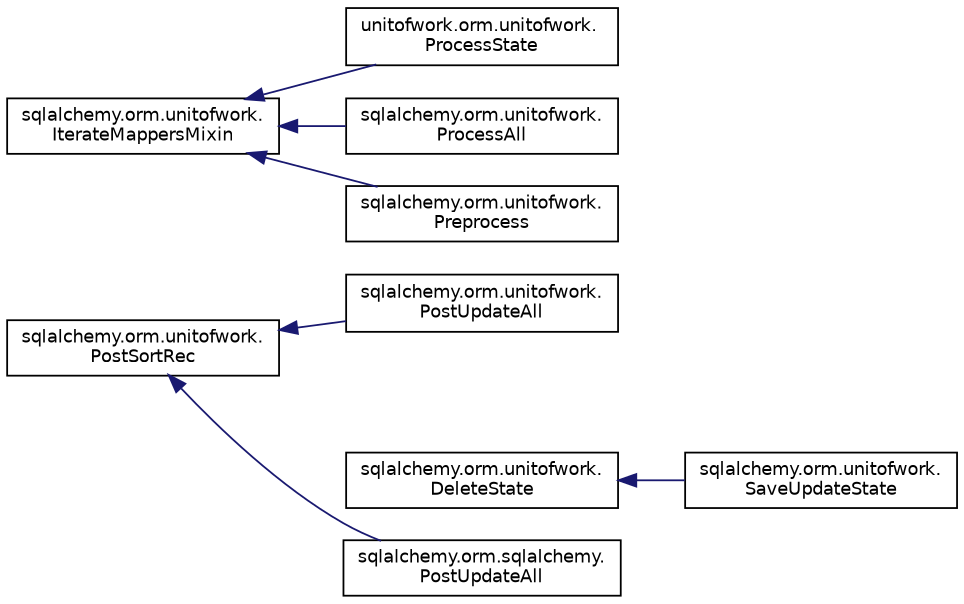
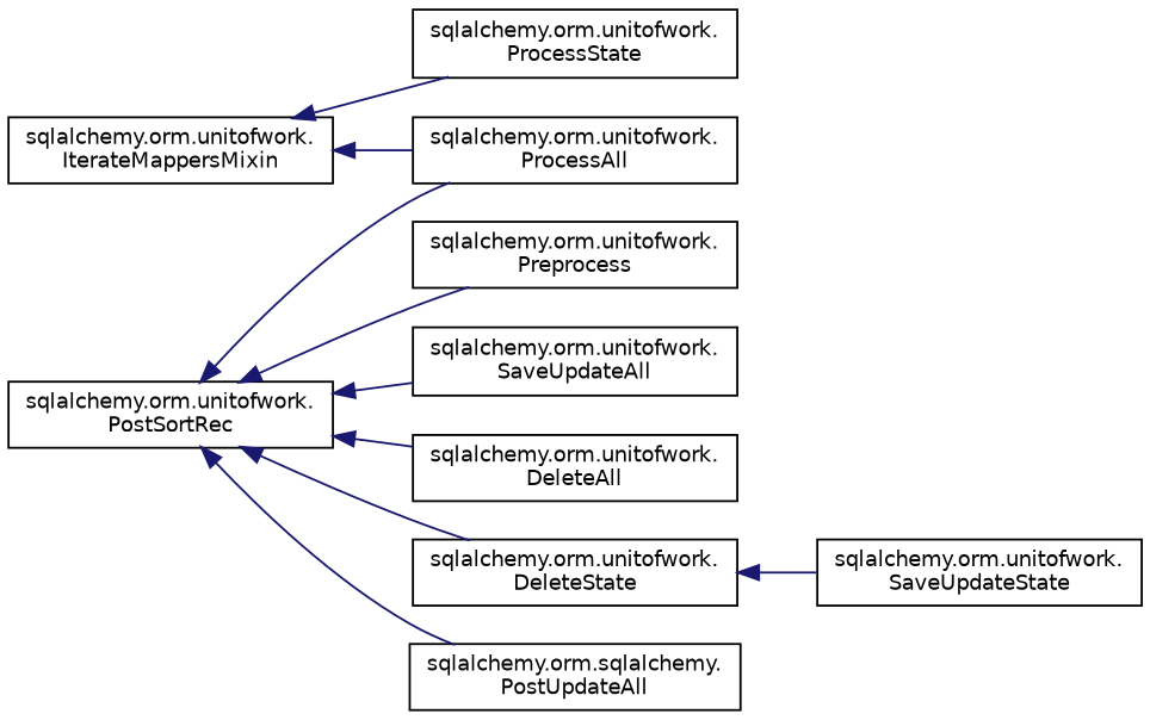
  digraph {
    rankdir=LR
    node [color=black fillcolor=white fontname=Helvetica fontsize=10 shape=record style=filled]
    edge [color=midnightblue dir=back fontname=Helvetica fontsize=10 labelfontname=Helvetica labelfontsize=10 style=solid]
    n1 [height=0.2 label="sqlalchemy.orm.unitofwork.\lIterateMappersMixin" width=0.4]
    n2 [height=0.2 label="sqlalchemy.orm.unitofwork.\lPreprocess" width=0.4]
    n3 [height=0.2 label="sqlalchemy.orm.unitofwork.\lProcessAll" width=0.4]
-   n4 [height=0.2 label="unitofwork.orm.unitofwork.\lProcessState" width=0.4]
+   n4 [height=0.2 label="sqlalchemy.orm.unitofwork.\lProcessState" width=0.4]
    n5 [height=0.2 label="sqlalchemy.orm.unitofwork.\lPostSortRec" width=0.4]
+   n6 [height=0.2 label="sqlalchemy.orm.unitofwork.\lDeleteAll" width=0.4]
    n7 [height=0.2 label="sqlalchemy.orm.unitofwork.\lDeleteState" width=0.4]
    n8 [height=0.2 label="sqlalchemy.orm.sqlalchemy.\lPostUpdateAll" width=0.4]
-   n9 [height=0.2 label="sqlalchemy.orm.unitofwork.\lPostUpdateAll" width=0.4]
+   n9 [height=0.2 label="sqlalchemy.orm.unitofwork.\lSaveUpdateAll" width=0.4]
    n10 [height=0.2 label="sqlalchemy.orm.unitofwork.\lSaveUpdateState" width=0.4]
-   n1 -> n2
+   n5 -> n2
    n1 -> n3
    n1 -> n4
+   n5 -> n3
+   n5 -> n6
+   n5 -> n7
    n5 -> n8
    n5 -> n9
    n7 -> n10
  }
